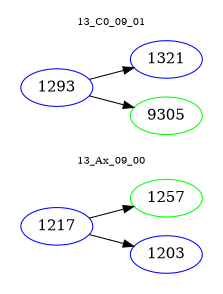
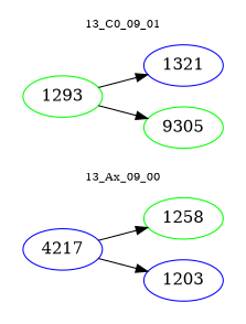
  digraph {
    rankdir=LR
    node [color=blue]
    edge [color=black]
-   n1 [label=1217]
+   n1 [label=4217]
    n2 [label=1203]
-   n3 [color=green label=1257]
-   n4 [label=1293]
+   n3 [color=green label=1258]
+   n4 [color=green label=1293]
    n5 [color=green label=9305]
    n6 [label=1321]
    subgraph cluster_1 {
      color=white
      fontsize=10
      label="13_Ax_09_00"
      n1
      n2
      n3
    }
    subgraph cluster_2 {
      color=white
      fontsize=10
      label="13_C0_09_01"
      n4
      n5
      n6
    }
    n1 -> n2
    n1 -> n3
    n4 -> n5
    n4 -> n6
  }
